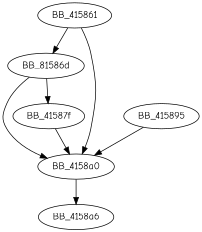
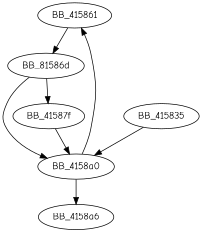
  digraph {
    fontname="Comic Neue"
    node [fontname="Comic Neue"]
    edge [fontname="Comic Neue"]
    n1 [label=BB_415861]
    n2 [label=BB_81586d]
    BB_4158a0
    BB_41587f
    BB_4158a6
-   BB_415895
+   BB_415895 [label=BB_415835]
    n1 -> n2
-   n1 -> BB_4158a0
+   BB_4158a0 -> n1
    n2 -> BB_4158a0
    n2 -> BB_41587f
    BB_4158a0 -> BB_4158a6
    BB_41587f -> BB_4158a0
    BB_415895 -> BB_4158a0
  }
